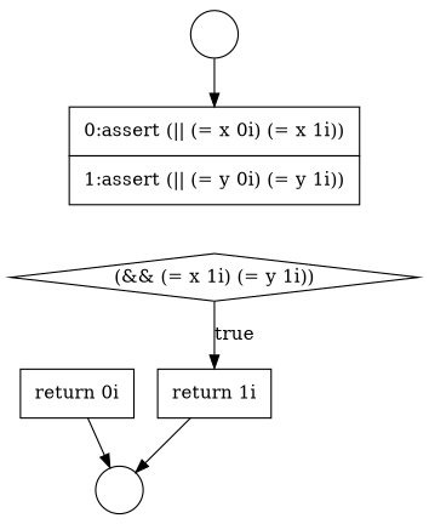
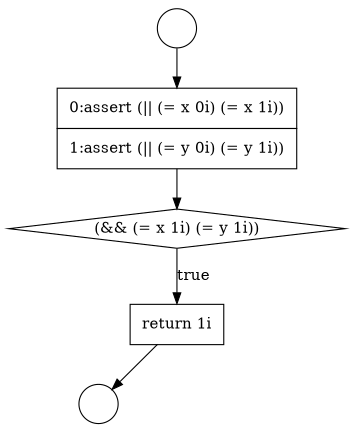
  digraph {
    node [color=black fillcolor=white shape=none style=filled]
    edge [color=black]
-   n1 [label=<<font color="black">     <table border="0" cellborder="1" cellspacing="0" cellpadding="10">       <tr><td align="left">return 0i</td></tr>     </table>   </font>> margin=0]
    n2 [label=" " shape=circle]
    n3 [label=<<font color="black">     <table border="0" cellborder="1" cellspacing="0" cellpadding="10">       <tr><td align="left">return 1i</td></tr>     </table>   </font>> margin=0]
    n4 [label=" " shape=circle]
    n5 [label=<<font color="black">     <table border="0" cellborder="1" cellspacing="0" cellpadding="10">       <tr><td align="left">0:assert (|| (= x 0i) (= x 1i))</td></tr>       <tr><td align="left">1:assert (|| (= y 0i) (= y 1i))</td></tr>     </table>   </font>> margin=0]
    n6 [label=<<font color="black">(&amp;&amp; (= x 1i) (= y 1i))</font>> shape=diamond]
-   n1 -> n2
    n3 -> n2
    n4 -> n5
+   n5 -> n6
    n6 -> n3 [label=<<font color="black">true</font>>]
  }
